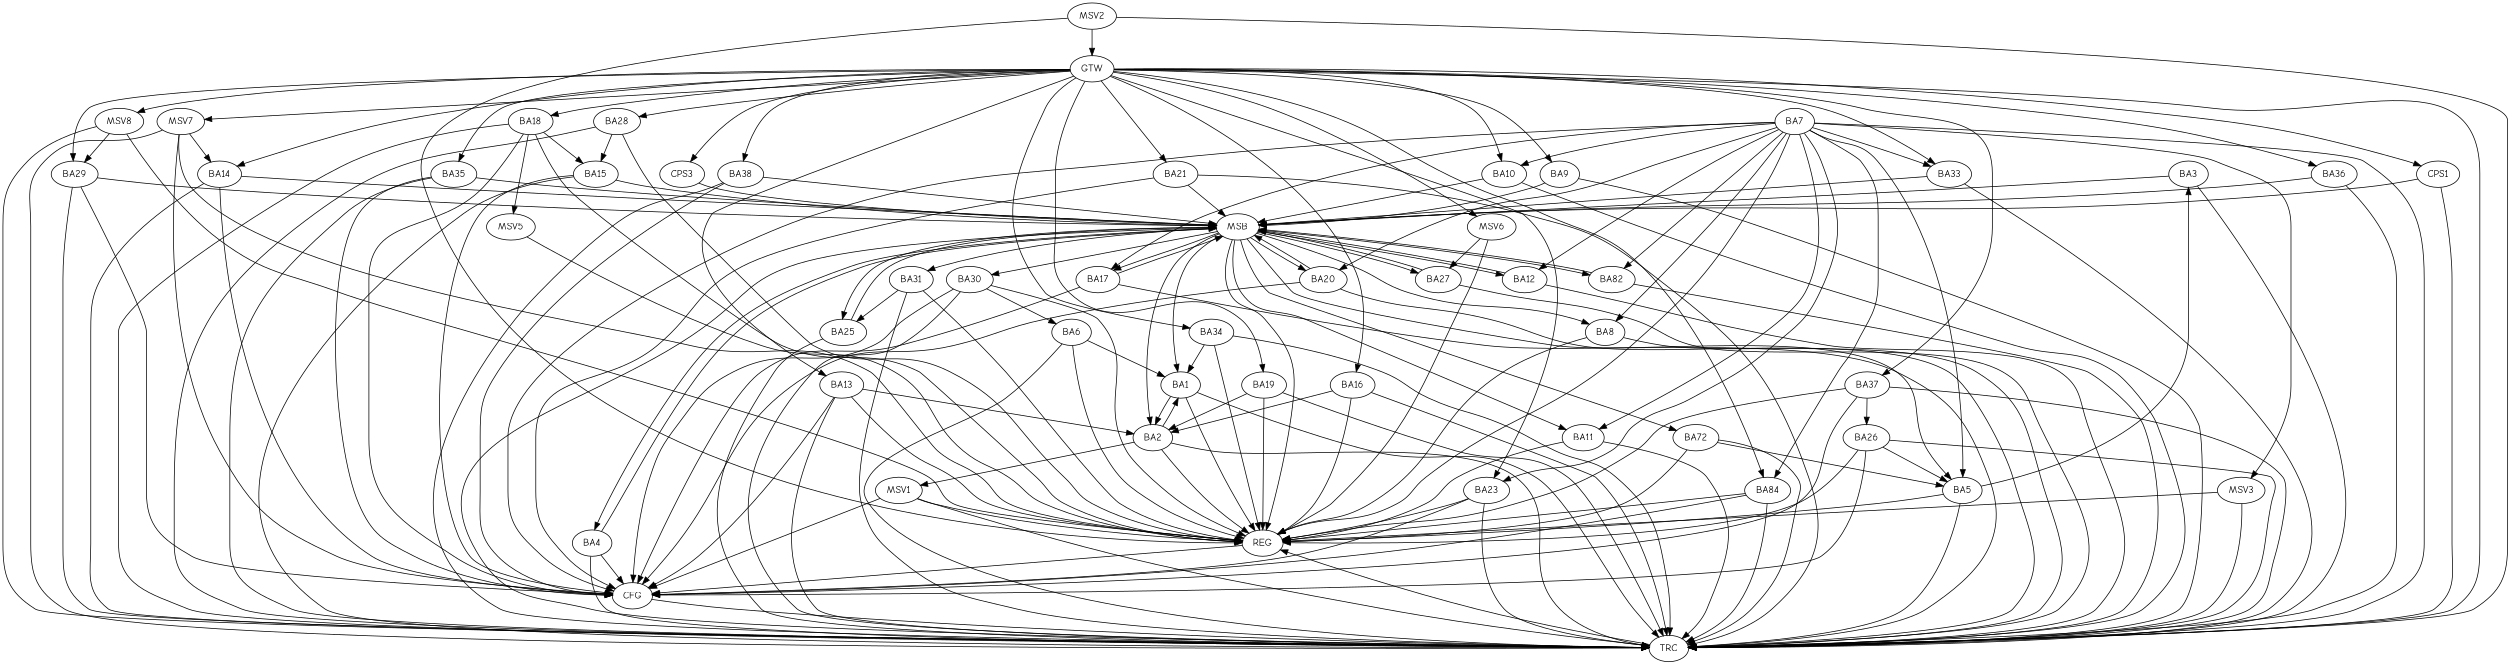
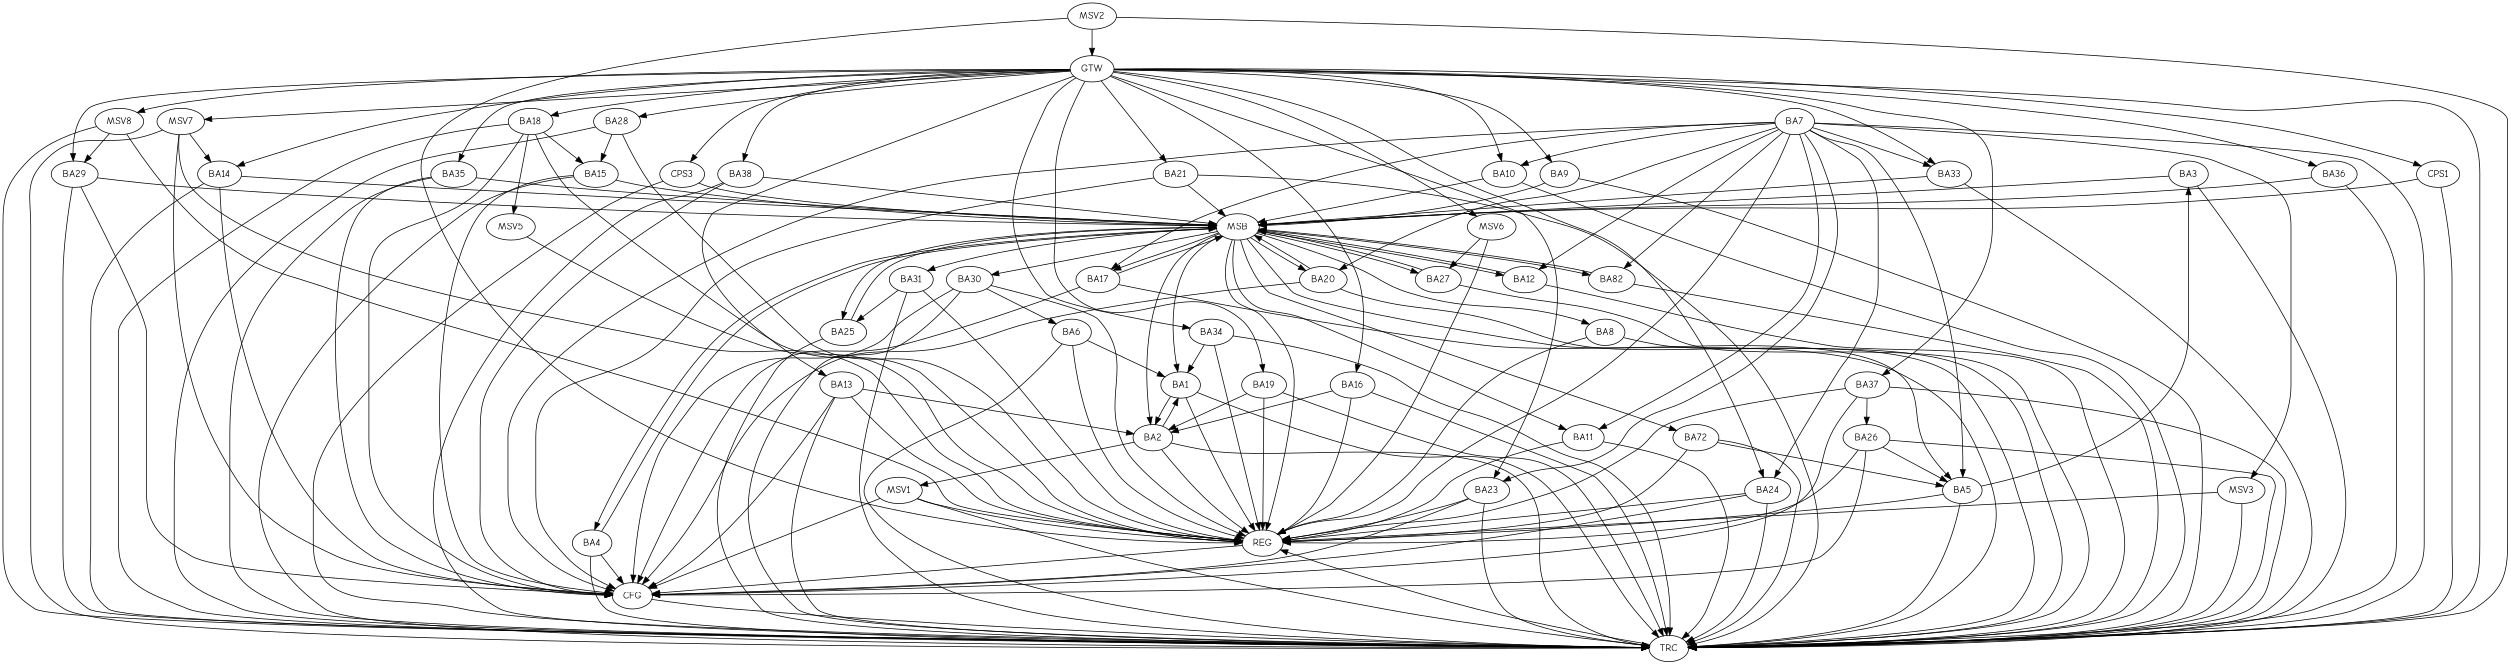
  strict digraph {
    fontname="Comic Neue"
    node [fontname="Comic Neue"]
    edge [fontname="Comic Neue"]
    n1 [label=BA1]
    n2 [label=BA2]
    n3 [label=REG]
    n4 [label=TRC]
    n5 [label=MSV1]
    n6 [label=CFG]
    n7 [label=BA3]
    n8 [label=MSB]
    n9 [label=BA4]
    n10 [label=BA5]
    n11 [label=BA8]
    n12 [label=BA11]
    n13 [label=BA12]
    n14 [label=BA17]
    n15 [label=BA20]
    n16 [label=BA82]
    n17 [label=BA72]
    n18 [label=BA25]
    n19 [label=BA27]
    n20 [label=BA30]
    n21 [label=BA31]
    n22 [label=BA6]
    n23 [label=BA7]
    n24 [label=BA10]
    n25 [label=BA23]
-   n26 [label=BA84]
+   n26 [label=BA24]
    n27 [label=BA33]
    n28 [label=MSV3]
    n29 [label=BA9]
    n30 [label=BA13]
    n31 [label=BA14]
    n32 [label=BA15]
    n33 [label=BA16]
    n34 [label=BA18]
    n35 [label=MSV5]
    n36 [label=BA19]
    n37 [label=BA21]
    n38 [label=BA26]
    n39 [label=BA28]
    n40 [label=BA29]
    n41 [label=BA34]
    n42 [label=BA35]
    n43 [label=BA36]
    n44 [label=BA37]
    n45 [label=BA38]
    n46 [label=CPS1]
    n47 [label=CPS3]
    n48 [label=GTW]
    n49 [label=MSV6]
    n50 [label=MSV7]
    n51 [label=MSV8]
    n52 [label=MSV2]
    n1 -> n2
    n1 -> n3
    n1 -> n4
    n2 -> n1
    n2 -> n3
    n2 -> n4
    n2 -> n5
    n3 -> n6
    n4 -> n3
    n5 -> n3
    n5 -> n4
    n5 -> n6
    n6 -> n4
    n7 -> n4
    n7 -> n8
    n8 -> n1
    n8 -> n2
    n8 -> n3
    n8 -> n9
    n8 -> n10
    n8 -> n11
    n8 -> n12
    n8 -> n13
    n8 -> n14
    n8 -> n15
    n8 -> n16
    n8 -> n17
    n8 -> n18
    n8 -> n19
    n8 -> n20
    n8 -> n21
    n9 -> n4
    n9 -> n6
    n9 -> n8
    n10 -> n3
    n10 -> n4
    n10 -> n7
    n11 -> n3
    n11 -> n4
    n12 -> n3
    n12 -> n4
    n13 -> n4
    n13 -> n8
    n14 -> n4
    n14 -> n6
    n14 -> n8
    n15 -> n4
    n15 -> n6
    n15 -> n8
    n16 -> n4
    n16 -> n8
    n17 -> n3
    n17 -> n4
    n17 -> n10
    n18 -> n4
    n18 -> n8
    n19 -> n4
    n19 -> n8
    n20 -> n3
    n20 -> n4
    n20 -> n6
    n20 -> n22
    n21 -> n3
    n21 -> n4
    n21 -> n18
    n22 -> n1
    n22 -> n3
    n22 -> n4
    n23 -> n3
    n23 -> n4
    n23 -> n6
    n23 -> n10
-   n23 -> n11
    n23 -> n12
    n23 -> n13
    n23 -> n14
    n23 -> n15
    n23 -> n16
    n23 -> n24
    n23 -> n25
    n23 -> n26
    n23 -> n27
    n23 -> n28
    n24 -> n4
    n24 -> n8
    n25 -> n3
    n25 -> n4
    n25 -> n6
    n26 -> n3
    n26 -> n4
    n26 -> n6
    n27 -> n4
    n27 -> n8
    n28 -> n3
    n28 -> n4
    n29 -> n4
    n29 -> n8
    n30 -> n2
    n30 -> n3
    n30 -> n4
    n30 -> n6
    n31 -> n4
    n31 -> n6
    n31 -> n8
    n32 -> n4
    n32 -> n6
    n32 -> n8
    n33 -> n2
    n33 -> n3
    n33 -> n4
    n34 -> n3
    n34 -> n4
    n34 -> n6
    n34 -> n32
    n34 -> n35
    n35 -> n3
    n36 -> n2
    n36 -> n3
    n36 -> n4
    n37 -> n4
    n37 -> n6
    n37 -> n8
    n38 -> n3
    n38 -> n4
    n38 -> n6
    n38 -> n10
    n39 -> n3
    n39 -> n4
    n39 -> n32
    n40 -> n4
    n40 -> n6
    n40 -> n8
    n41 -> n1
    n41 -> n3
    n41 -> n4
    n42 -> n4
    n42 -> n6
    n42 -> n8
    n43 -> n4
    n43 -> n8
    n44 -> n3
    n44 -> n4
    n44 -> n6
    n44 -> n38
    n45 -> n4
    n45 -> n6
    n45 -> n8
    n46 -> n4
    n46 -> n8
-   n8 -> n4
+   n47 -> n4
    n47 -> n8
    n48 -> n4
    n48 -> n24
    n48 -> n25
    n48 -> n26
    n48 -> n27
    n48 -> n29
    n48 -> n30
    n48 -> n31
    n48 -> n33
    n48 -> n34
    n48 -> n36
    n48 -> n37
    n48 -> n39
    n48 -> n40
    n48 -> n41
    n48 -> n42
    n48 -> n43
    n48 -> n44
    n48 -> n45
    n48 -> n46
    n48 -> n47
    n48 -> n49
    n48 -> n50
    n48 -> n51
    n49 -> n3
    n49 -> n19
    n50 -> n3
    n50 -> n4
    n50 -> n6
    n50 -> n31
    n51 -> n3
    n51 -> n4
    n51 -> n40
    n52 -> n3
    n52 -> n4
    n52 -> n48
  }
